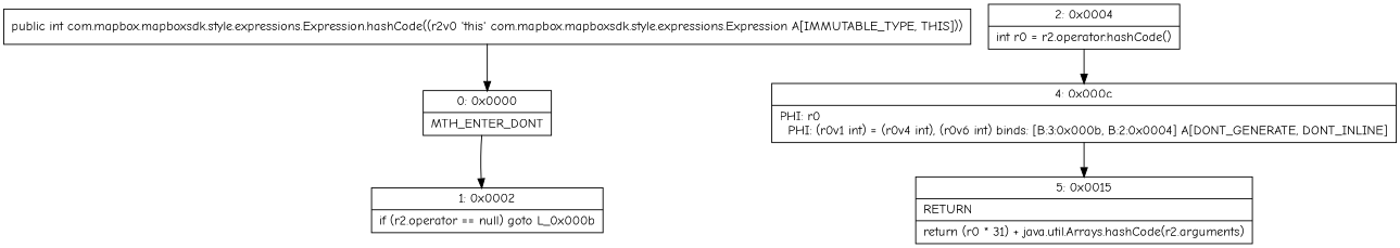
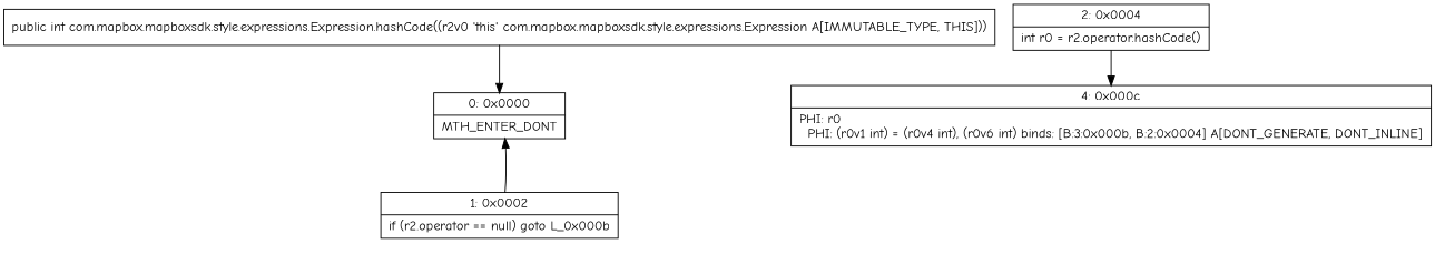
  digraph {
    fontname="Comic Neue"
    node [fontname="Comic Neue" shape=record]
    edge [fontname="Comic Neue"]
    n1 [label="{0\:\ 0x0000|MTH_ENTER_DONT\l}"]
    n2 [label="{1\:\ 0x0002|if (r2.operator == null) goto L_0x000b\l}"]
    n3 [label="{2\:\ 0x0004|int r0 = r2.operator.hashCode()\l}"]
    n4 [label="{4\:\ 0x000c|PHI: r0 \l  PHI: (r0v1 int) = (r0v4 int), (r0v6 int) binds: [B:3:0x000b, B:2:0x0004] A[DONT_GENERATE, DONT_INLINE]\l}"]
-   n5 [label="{5\:\ 0x0015|RETURN\l|return (r0 * 31) + java.util.Arrays.hashCode(r2.arguments)\l}"]
    n6 [label="{public int com.mapbox.mapboxsdk.style.expressions.Expression.hashCode((r2v0 'this' com.mapbox.mapboxsdk.style.expressions.Expression A[IMMUTABLE_TYPE, THIS])) }"]
-   n1 -> n2
+   n2 -> n1
    n3 -> n4
-   n4 -> n5
    n6 -> n1
  }
